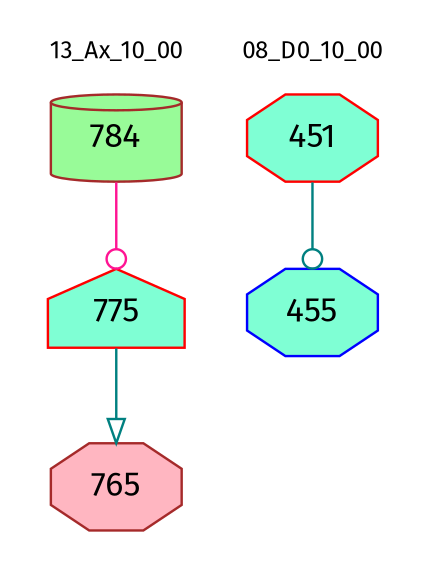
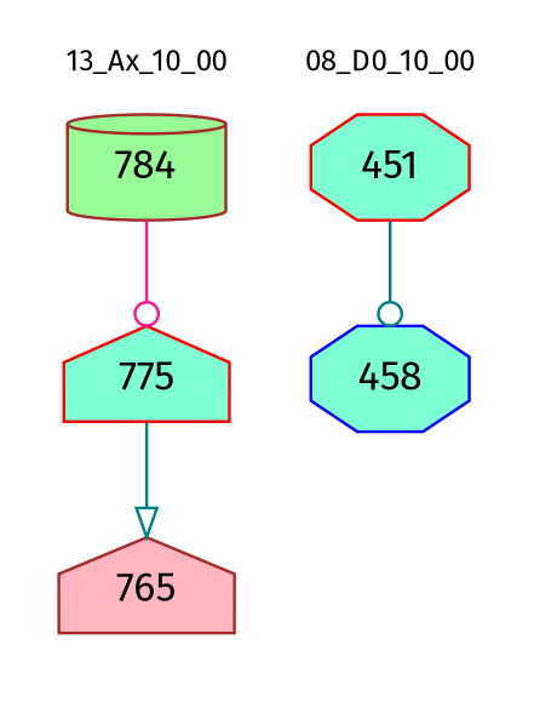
  digraph {
    fontname="Fira Sans"
    node [color=red fillcolor=aquamarine fontname="Fira Sans" shape=house style=filled]
    edge [arrowhead=odot color=teal fontname="Fira Sans"]
    n1 [label=775]
-   n2 [color=brown fillcolor=lightpink label=765 shape=octagon]
+   n2 [color=brown fillcolor=lightpink label=765]
    n3 [color=brown fillcolor=palegreen label=784 shape=cylinder]
    n4 [label=451 shape=octagon]
-   n5 [color=blue label=455 shape=octagon]
+   n5 [color=blue label=458 shape=octagon]
    subgraph cluster_1 {
      color=white
      fontsize=10
      label="13_Ax_10_00"
      n1
      n2
      n3
    }
    subgraph cluster_2 {
      color=white
      fontsize=10
      label="08_D0_10_00"
      n4
      n5
    }
    n1 -> n2 [arrowhead=onormal]
    n3 -> n1 [color=deeppink]
    n4 -> n5
  }
